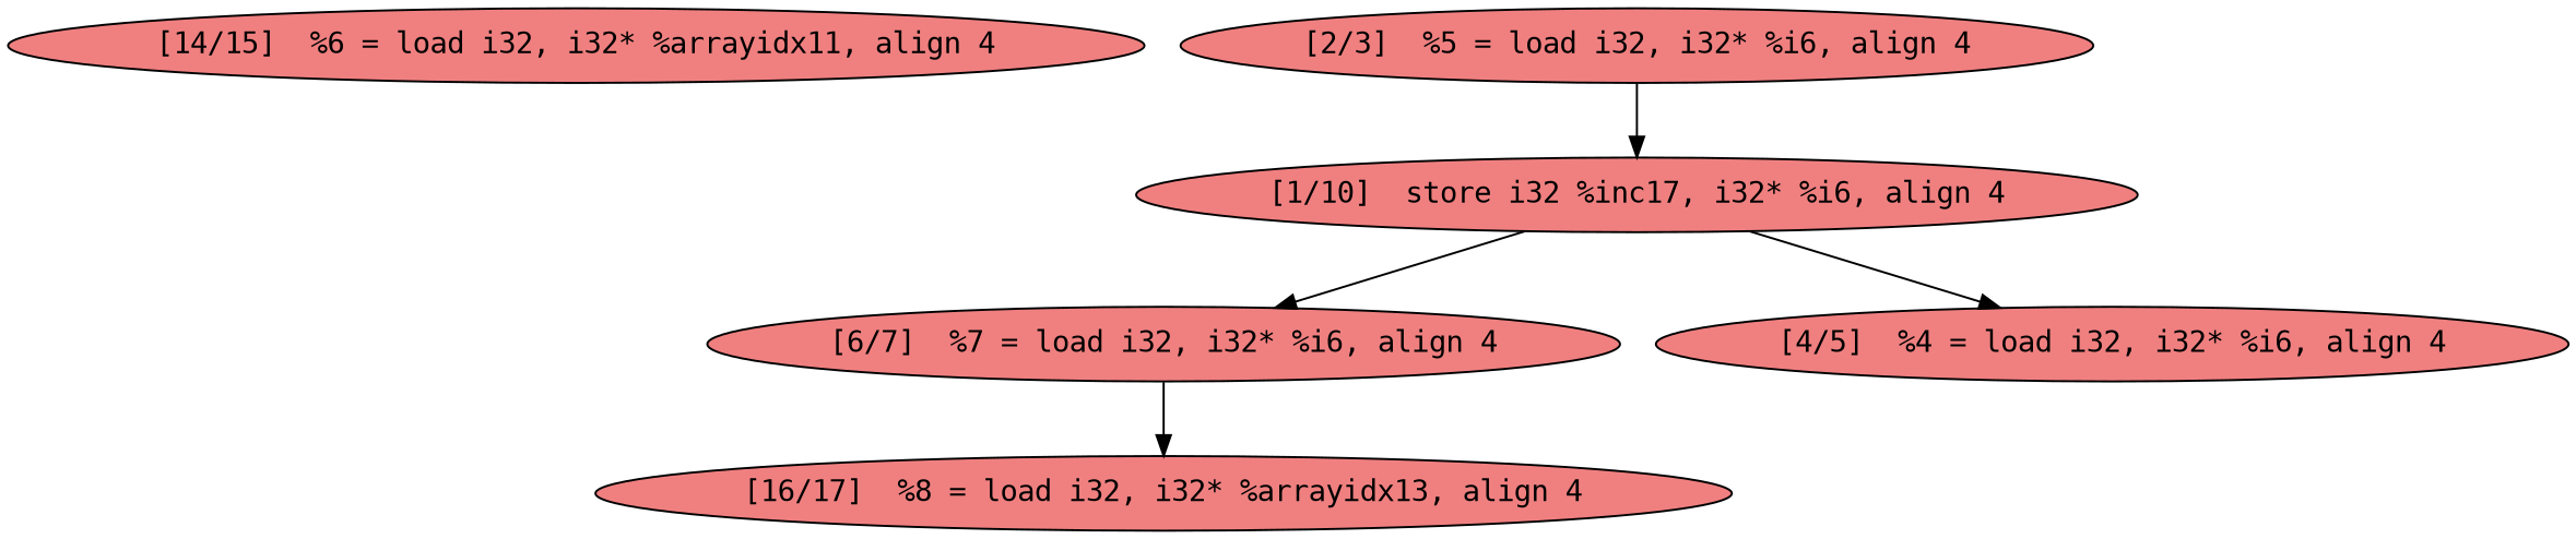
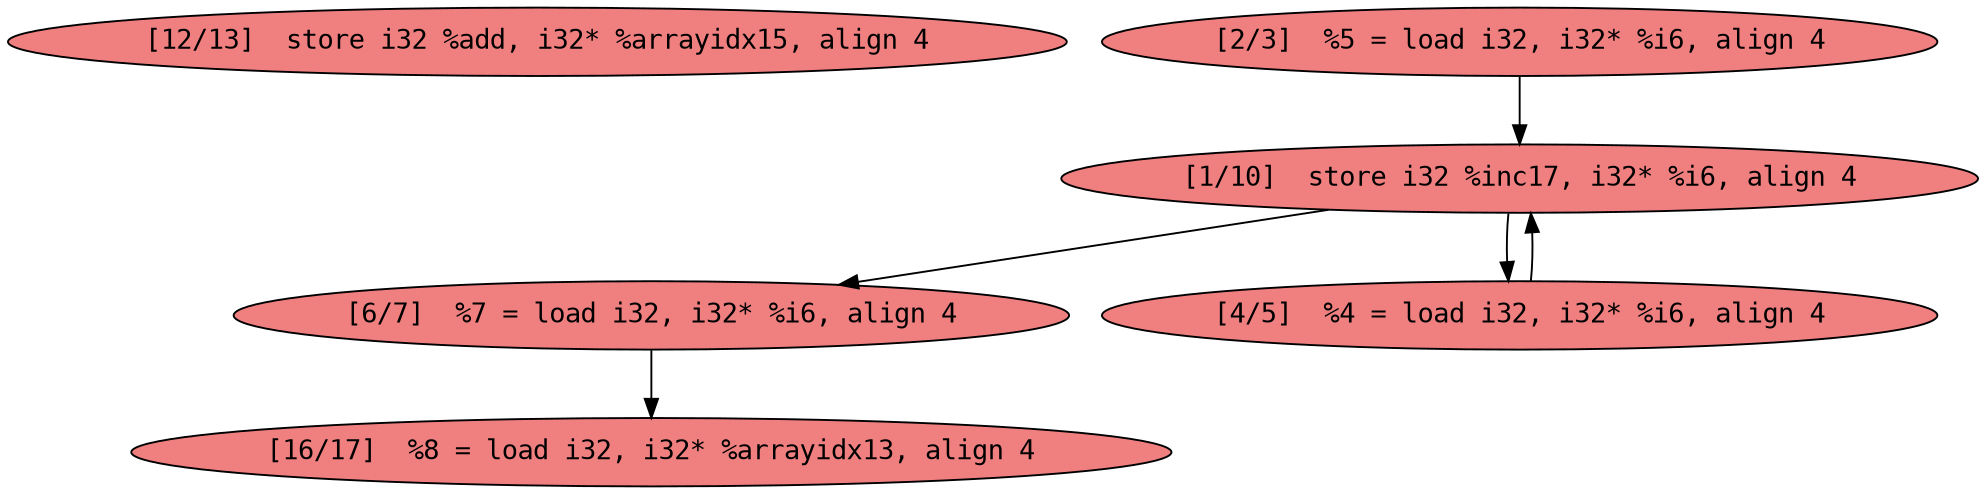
  digraph {
    fontname="DejaVu Sans Mono"
    node [fillcolor=lightcoral fontname="DejaVu Sans Mono" shape=ellipse style=filled]
    edge [fontname="DejaVu Sans Mono"]
-   n1 [label="[14/15]  %6 = load i32, i32* %arrayidx11, align 4"]
+   n2 [label="[12/13]  store i32 %add, i32* %arrayidx15, align 4"]
    n3 [label="[6/7]  %7 = load i32, i32* %i6, align 4"]
    n4 [label="[16/17]  %8 = load i32, i32* %arrayidx13, align 4"]
    n5 [label="[1/10]  store i32 %inc17, i32* %i6, align 4"]
    n6 [label="[4/5]  %4 = load i32, i32* %i6, align 4"]
    n7 [label="[2/3]  %5 = load i32, i32* %i6, align 4"]
    n3 -> n4
    n5 -> n3
    n5 -> n6
+   n6 -> n5
    n7 -> n5
  }
